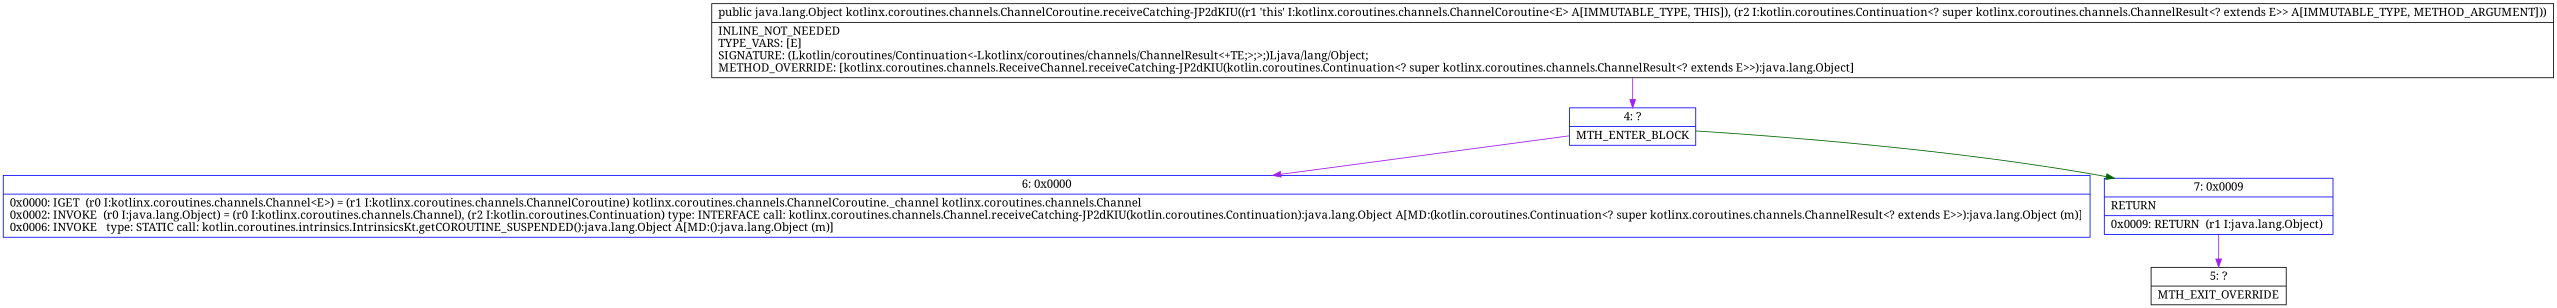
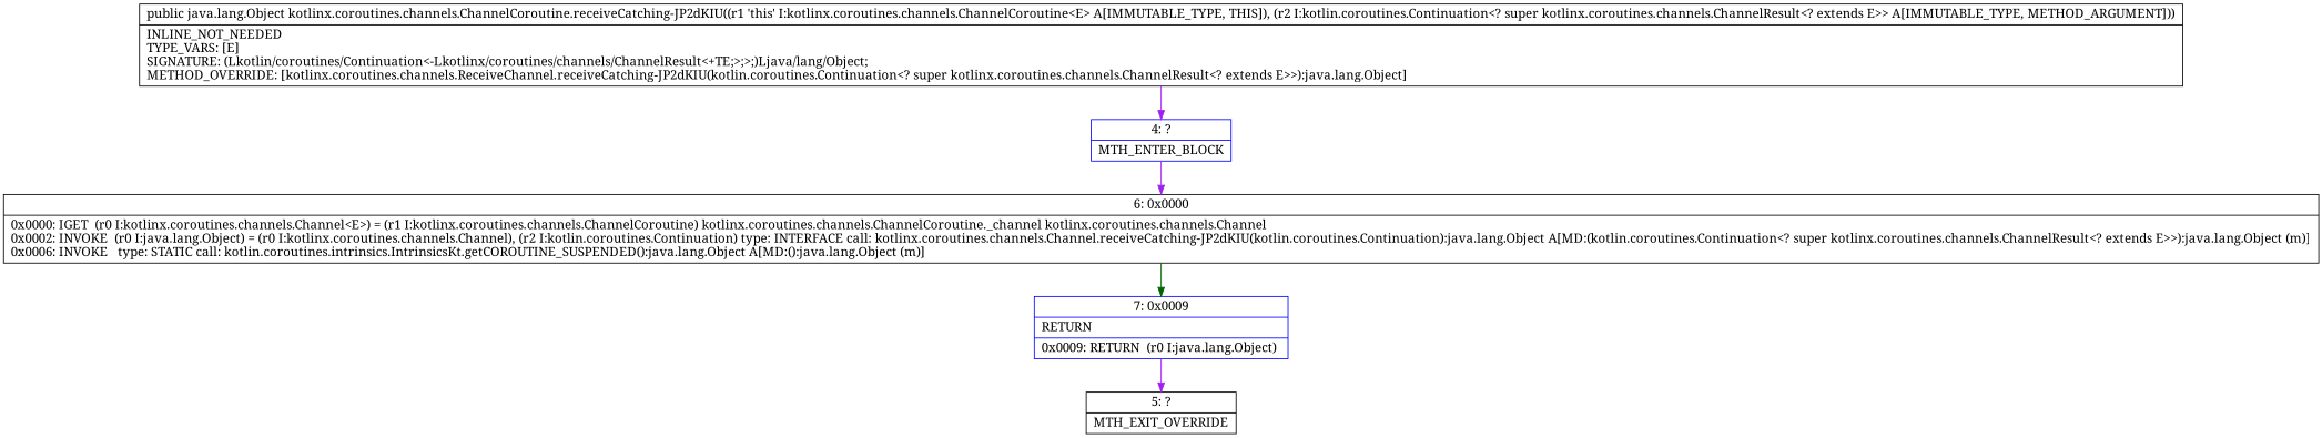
  digraph {
    fontname="Noto Serif"
    node [color=blue fontname="Noto Serif" shape=record]
    edge [color=purple fontname="Noto Serif"]
    n1 [label="{4\:\ ?|MTH_ENTER_BLOCK\l}"]
-   n2 [label="{6\:\ 0x0000|0x0000: IGET  (r0 I:kotlinx.coroutines.channels.Channel\<E\>) = (r1 I:kotlinx.coroutines.channels.ChannelCoroutine) kotlinx.coroutines.channels.ChannelCoroutine._channel kotlinx.coroutines.channels.Channel \l0x0002: INVOKE  (r0 I:java.lang.Object) = (r0 I:kotlinx.coroutines.channels.Channel), (r2 I:kotlin.coroutines.Continuation) type: INTERFACE call: kotlinx.coroutines.channels.Channel.receiveCatching\-JP2dKIU(kotlin.coroutines.Continuation):java.lang.Object A[MD:(kotlin.coroutines.Continuation\<? super kotlinx.coroutines.channels.ChannelResult\<? extends E\>\>):java.lang.Object (m)]\l0x0006: INVOKE   type: STATIC call: kotlin.coroutines.intrinsics.IntrinsicsKt.getCOROUTINE_SUSPENDED():java.lang.Object A[MD:():java.lang.Object (m)]\l}"]
-   n3 [label="{7\:\ 0x0009|RETURN\l|0x0009: RETURN  (r1 I:java.lang.Object) \l}"]
+   n2 [color=black label="{6\:\ 0x0000|0x0000: IGET  (r0 I:kotlinx.coroutines.channels.Channel\<E\>) = (r1 I:kotlinx.coroutines.channels.ChannelCoroutine) kotlinx.coroutines.channels.ChannelCoroutine._channel kotlinx.coroutines.channels.Channel \l0x0002: INVOKE  (r0 I:java.lang.Object) = (r0 I:kotlinx.coroutines.channels.Channel), (r2 I:kotlin.coroutines.Continuation) type: INTERFACE call: kotlinx.coroutines.channels.Channel.receiveCatching\-JP2dKIU(kotlin.coroutines.Continuation):java.lang.Object A[MD:(kotlin.coroutines.Continuation\<? super kotlinx.coroutines.channels.ChannelResult\<? extends E\>\>):java.lang.Object (m)]\l0x0006: INVOKE   type: STATIC call: kotlin.coroutines.intrinsics.IntrinsicsKt.getCOROUTINE_SUSPENDED():java.lang.Object A[MD:():java.lang.Object (m)]\l}"]
+   n3 [label="{7\:\ 0x0009|RETURN\l|0x0009: RETURN  (r0 I:java.lang.Object) \l}"]
    n4 [color=black label="{5\:\ ?|MTH_EXIT_OVERRIDE\l}"]
    n5 [color=black label="{public java.lang.Object kotlinx.coroutines.channels.ChannelCoroutine.receiveCatching\-JP2dKIU((r1 'this' I:kotlinx.coroutines.channels.ChannelCoroutine\<E\> A[IMMUTABLE_TYPE, THIS]), (r2 I:kotlin.coroutines.Continuation\<? super kotlinx.coroutines.channels.ChannelResult\<? extends E\>\> A[IMMUTABLE_TYPE, METHOD_ARGUMENT]))  | INLINE_NOT_NEEDED\lTYPE_VARS: [E]\lSIGNATURE: (Lkotlin\/coroutines\/Continuation\<\-Lkotlinx\/coroutines\/channels\/ChannelResult\<+TE;\>;\>;)Ljava\/lang\/Object;\lMETHOD_OVERRIDE: [kotlinx.coroutines.channels.ReceiveChannel.receiveCatching\-JP2dKIU(kotlin.coroutines.Continuation\<? super kotlinx.coroutines.channels.ChannelResult\<? extends E\>\>):java.lang.Object]\l}"]
    n1 -> n2
-   n1 -> n3 [color=darkgreen]
+   n2 -> n3 [color=darkgreen]
    n3 -> n4
    n5 -> n1
  }
